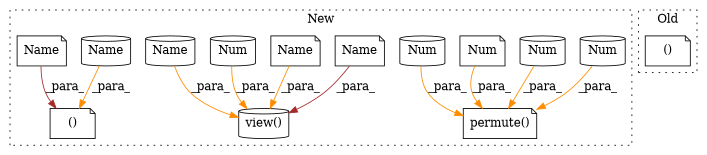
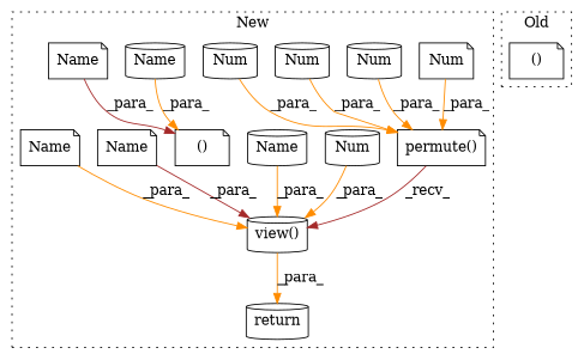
  digraph {
    node [a=76 l=1 shape=cylinder]
    edge [color=darkorange]
    n1 [a=75 l="10,1" label="permute()" s="5464,5484" shape=note]
    n2 [label=Num s=5480 shape=note]
    n3 [label=Num s=5477]
    n4 [label=Num s=5474]
    n5 [label=Num s=5483]
+   n6 [a=93 l=7 label=return s=5510]
    n7 [a=75 l="20,1" label="view()" s="5517,5548"]
    n8 [l=2 label=Num s=5546]
    n9 [a=54 l=9 label="()" s=5374 shape=note]
    n10 [a=87 label=Name s=5537]
    n11 [a=87 label=Name s=5373]
    n12 [a=87 label=Name s=5376 shape=note]
    n13 [a=87 label=Name s=5540 shape=note]
    n14 [a=87 label=Name s=5543 shape=note]
    n15 [a=54 l=3 label="()" s=8006 shape=note]
    subgraph cluster_1 {
      label=New
      style=dotted
      n1
      n2
      n3
      n4
      n5
+     n6
      n7
      n8
      n9
      n10
      n11
      n12
      n13
      n14
    }
    subgraph cluster_2 {
      label=Old
      style=dotted
      n15
    }
+   n1 -> n7 [color=brown label=_recv_]
    n2 -> n1 [label=_para_]
    n3 -> n1 [label=_para_]
    n4 -> n1 [label=_para_]
    n5 -> n1 [label=_para_]
+   n7 -> n6 [label=_para_]
    n8 -> n7 [label=_para_]
    n10 -> n7 [label=_para_]
    n11 -> n9 [label=_para_]
    n12 -> n9 [color=brown label=_para_]
    n13 -> n7 [color=brown label=_para_]
    n14 -> n7 [label=_para_]
  }
